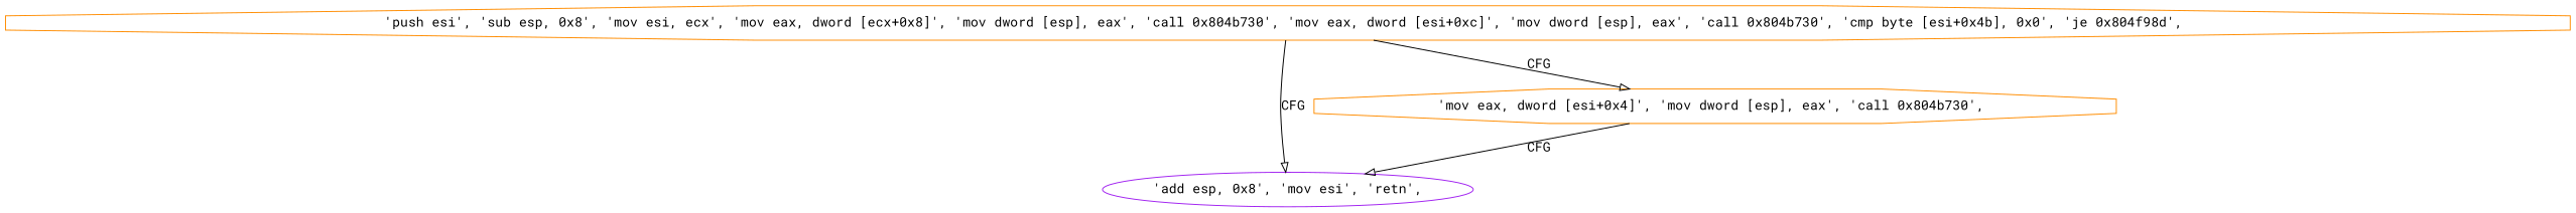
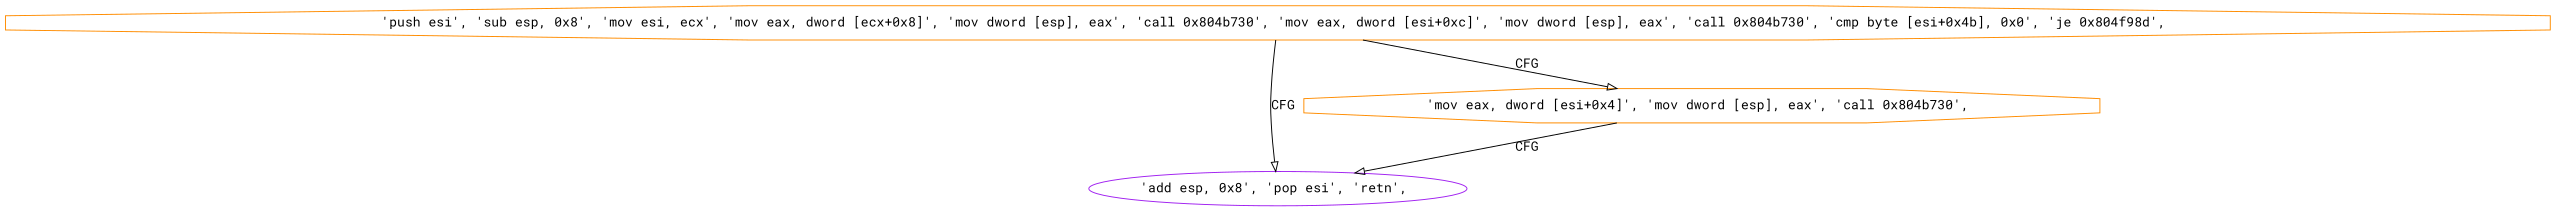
  digraph {
    fontname="Roboto Mono"
    node [color=darkorange shape=octagon fontname="Roboto Mono"]
    edge [arrowhead=onormal fontname="Roboto Mono"]
    n1 [label="'push esi', 'sub esp, 0x8', 'mov esi, ecx', 'mov eax, dword [ecx+0x8]', 'mov dword [esp], eax', 'call 0x804b730', 'mov eax, dword [esi+0xc]', 'mov dword [esp], eax', 'call 0x804b730', 'cmp byte [esi+0x4b], 0x0', 'je 0x804f98d', "]
-   n2 [label="'add esp, 0x8', 'mov esi', 'retn'," color=purple shape=ellipse]
+   n2 [label="'add esp, 0x8', 'pop esi', 'retn', " color=purple shape=ellipse]
    n3 [label="'mov eax, dword [esi+0x4]', 'mov dword [esp], eax', 'call 0x804b730', "]
    n1 -> n2 [label=CFG]
    n1 -> n3 [label=CFG]
    n3 -> n2 [label=CFG]
  }
